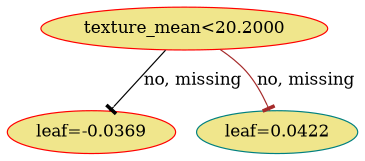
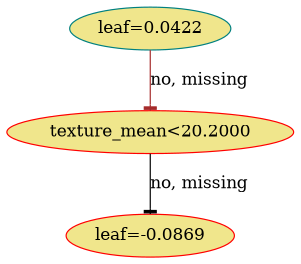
  digraph {
    rankdir=UD
    node [color=red fillcolor=khaki style=filled]
    edge [arrowhead=tee]
    n1 [label="texture_mean<20.2000"]
-   n2 [label="leaf=-0.0369"]
+   n2 [label="leaf=-0.0869"]
    n3 [color=teal label="leaf=0.0422"]
    n1 -> n2 [color=black label="no, missing"]
-   n1 -> n3 [color=brown label="no, missing"]
+   n3 -> n1 [color=brown label="no, missing"]
  }
